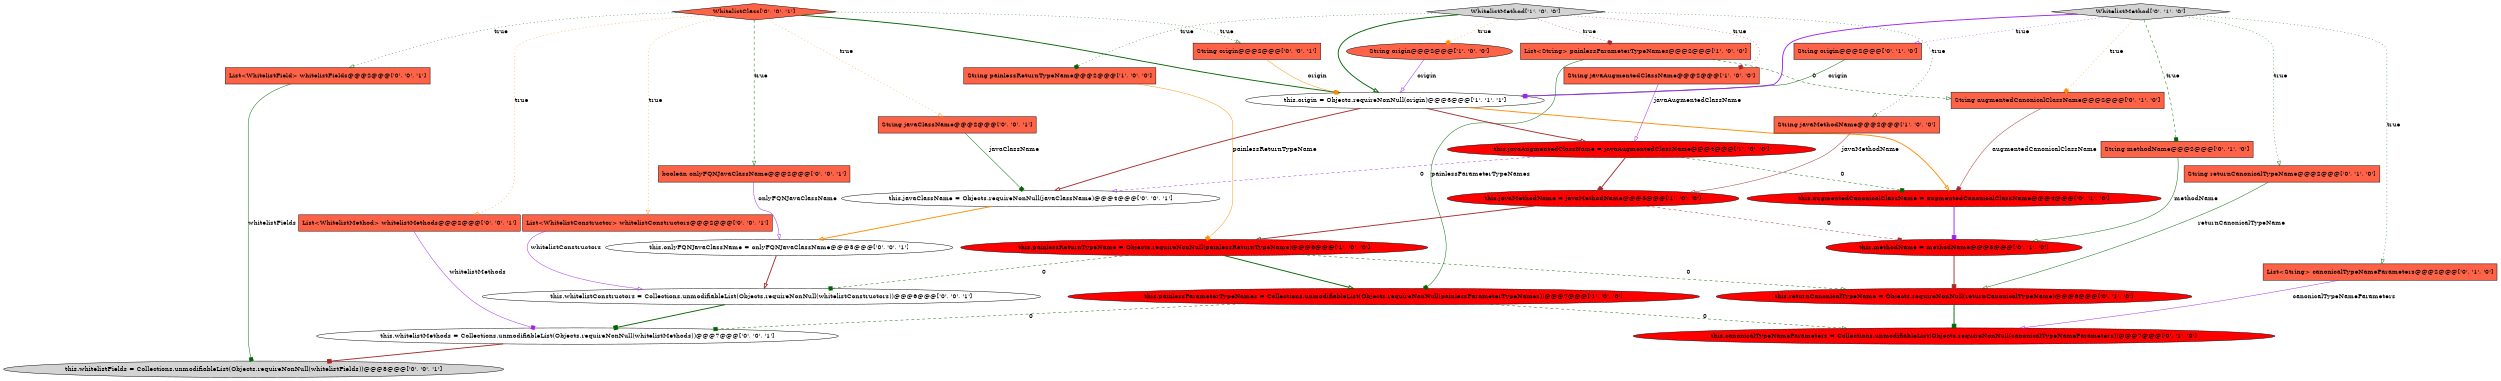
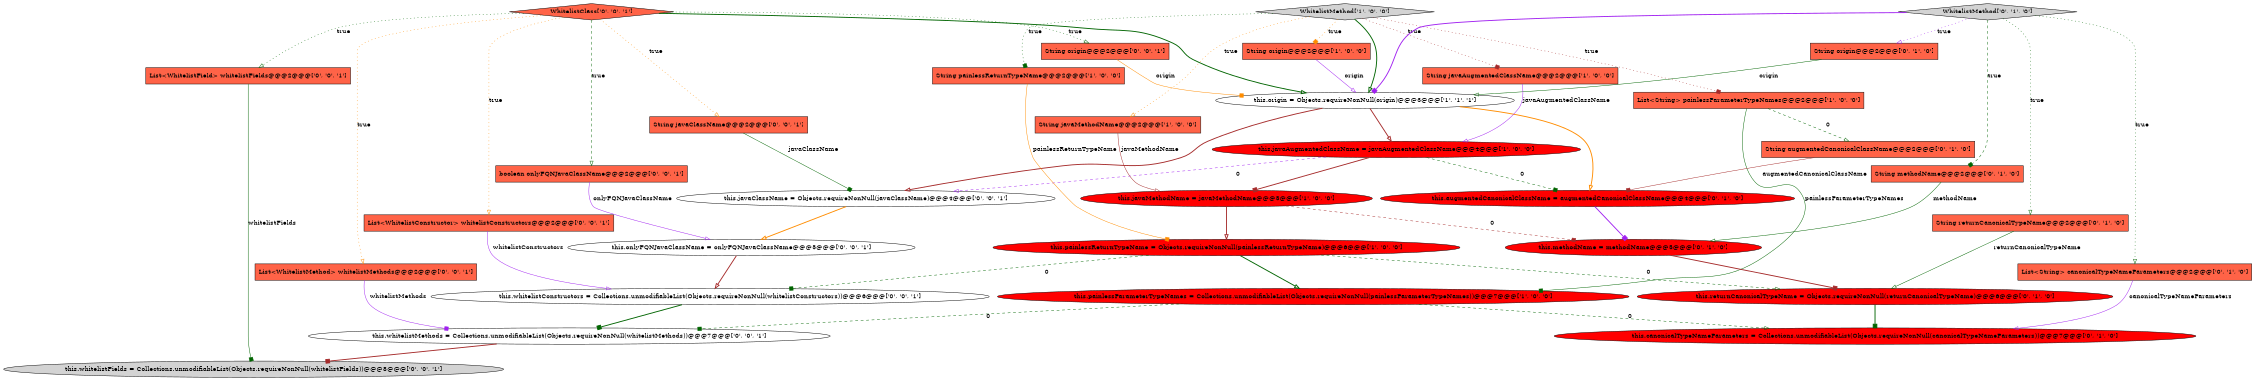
  digraph {
    node [fillcolor=tomato shape=box style=filled]
    edge [arrowhead=onormal color=darkgreen style=solid]
    n1 [label="List<String> painlessParameterTypeNames@@@2@@@['1', '0', '0']"]
    n2 [label="String augmentedCanonicalClassName@@@2@@@['0', '1', '0']"]
    n3 [fillcolor=red label="this.painlessParameterTypeNames = Collections.unmodifiableList(Objects.requireNonNull(painlessParameterTypeNames))@@@7@@@['1', '0', '0']" shape=ellipse]
    n4 [fillcolor=red label="this.augmentedCanonicalClassName = augmentedCanonicalClassName@@@4@@@['0', '1', '0']" shape=ellipse]
    n5 [fillcolor=red label="this.canonicalTypeNameParameters = Collections.unmodifiableList(Objects.requireNonNull(canonicalTypeNameParameters))@@@7@@@['0', '1', '0']" shape=ellipse]
    n6 [fillcolor=white label="this.whitelistMethods = Collections.unmodifiableList(Objects.requireNonNull(whitelistMethods))@@@7@@@['0', '0', '1']" shape=ellipse]
    n7 [fillcolor=red label="this.javaMethodName = javaMethodName@@@5@@@['1', '0', '0']" shape=ellipse]
    n8 [fillcolor=red label="this.painlessReturnTypeName = Objects.requireNonNull(painlessReturnTypeName)@@@6@@@['1', '0', '0']" shape=ellipse]
    n9 [fillcolor=red label="this.methodName = methodName@@@5@@@['0', '1', '0']" shape=ellipse]
    n10 [fillcolor=white label="this.whitelistConstructors = Collections.unmodifiableList(Objects.requireNonNull(whitelistConstructors))@@@6@@@['0', '0', '1']" shape=ellipse]
    n11 [fillcolor=red label="this.returnCanonicalTypeName = Objects.requireNonNull(returnCanonicalTypeName)@@@6@@@['0', '1', '0']" shape=ellipse]
-   n12 [label="String origin@@@2@@@['1', '0', '0']" shape=ellipse]
+   n12 [label="String origin@@@2@@@['1', '0', '0']"]
    n13 [fillcolor=white label="this.origin = Objects.requireNonNull(origin)@@@3@@@['1', '1', '1']" shape=ellipse]
    n14 [fillcolor=red label="this.javaAugmentedClassName = javaAugmentedClassName@@@4@@@['1', '0', '0']" shape=ellipse]
    n15 [fillcolor=white label="this.javaClassName = Objects.requireNonNull(javaClassName)@@@4@@@['0', '0', '1']" shape=ellipse]
    n16 [label="String origin@@@2@@@['0', '1', '0']"]
    n17 [label="String javaAugmentedClassName@@@2@@@['1', '0', '0']"]
    n18 [label="String methodName@@@2@@@['0', '1', '0']"]
    n19 [fillcolor=lightgray label="this.whitelistFields = Collections.unmodifiableList(Objects.requireNonNull(whitelistFields))@@@8@@@['0', '0', '1']" shape=ellipse]
    n20 [fillcolor=white label="this.onlyFQNJavaClassName = onlyFQNJavaClassName@@@5@@@['0', '0', '1']" shape=ellipse]
    n21 [fillcolor=lightgray label="WhitelistMethod['1', '0', '0']" shape=diamond]
    n22 [label="String javaMethodName@@@2@@@['1', '0', '0']"]
    n23 [label="String painlessReturnTypeName@@@2@@@['1', '0', '0']"]
    n24 [label="WhitelistClass['0', '0', '1']" shape=diamond]
    n25 [label="String javaClassName@@@2@@@['0', '0', '1']"]
    n26 [label="List<WhitelistConstructor> whitelistConstructors@@@2@@@['0', '0', '1']"]
    n27 [label="boolean onlyFQNJavaClassName@@@2@@@['0', '0', '1']"]
    n28 [label="String origin@@@2@@@['0', '0', '1']"]
    n29 [label="List<WhitelistMethod> whitelistMethods@@@2@@@['0', '0', '1']"]
    n30 [label="List<WhitelistField> whitelistFields@@@2@@@['0', '0', '1']"]
    n31 [fillcolor=lightgray label="WhitelistMethod['0', '1', '0']" shape=diamond]
    n32 [label="List<String> canonicalTypeNameParameters@@@2@@@['0', '1', '0']"]
    n33 [label="String returnCanonicalTypeName@@@2@@@['0', '1', '0']"]
    n1 -> n2 [label=0 style=dashed]
    n1 -> n3 [arrowhead=box label=painlessParameterTypeNames]
    n2 -> n4 [arrowhead=box color=brown label=augmentedCanonicalClassName]
    n3 -> n5 [label=0 style=dashed]
    n3 -> n6 [arrowhead=box label=0 style=dashed]
    n4 -> n9 [arrowhead=box color=purple style=bold]
    n6 -> n19 [arrowhead=box color=brown style=bold]
    n7 -> n8 [color=brown style=bold]
    n7 -> n9 [arrowhead=box color=brown label=0 style=dashed]
    n8 -> n3 [style=bold]
    n8 -> n10 [arrowhead=box label=0 style=dashed]
    n8 -> n11 [label=0 style=dashed]
    n9 -> n11 [arrowhead=box color=brown style=bold]
    n10 -> n6 [arrowhead=box style=bold]
    n11 -> n5 [arrowhead=box style=bold]
    n12 -> n13 [color=purple label=origin]
    n13 -> n4 [color=darkorange style=bold]
    n13 -> n14 [color=brown style=bold]
    n13 -> n15 [color=brown style=bold]
    n14 -> n4 [arrowhead=box label=0 style=dashed]
    n14 -> n7 [arrowhead=box color=brown style=bold]
    n14 -> n15 [color=purple label=0 style=dashed]
    n15 -> n20 [color=darkorange style=bold]
    n16 -> n13 [label=origin]
    n17 -> n14 [color=purple label=javaAugmentedClassName]
    n18 -> n9 [label=methodName]
    n20 -> n10 [color=brown style=bold]
    n21 -> n1 [arrowhead=box color=brown label=true style=dotted]
    n21 -> n12 [arrowhead=box color=darkorange label=true style=dotted]
    n21 -> n13 [style=bold]
    n21 -> n17 [arrowhead=box color=brown label=true style=dotted]
-   n21 -> n22 [label=true style=dotted]
+   n21 -> n22 [color=darkorange label=true style=dotted]
    n21 -> n23 [arrowhead=box label=true style=dotted]
    n22 -> n7 [color=brown label=javaMethodName]
    n23 -> n8 [arrowhead=box color=darkorange label=painlessReturnTypeName]
    n24 -> n13 [style=bold]
    n24 -> n25 [color=darkorange label=true style=dotted]
    n24 -> n26 [color=darkorange label=true style=dotted]
    n24 -> n27 [label=true style=dashed]
    n24 -> n28 [label=true style=dotted]
    n24 -> n29 [color=darkorange label=true style=dotted]
    n24 -> n30 [label=true style=dotted]
    n25 -> n15 [arrowhead=box label=javaClassName]
    n26 -> n10 [color=purple label=whitelistConstructors]
    n27 -> n20 [color=purple label=onlyFQNJavaClassName]
    n28 -> n13 [arrowhead=box color=darkorange label=origin]
    n29 -> n6 [arrowhead=box color=purple label=whitelistMethods]
    n30 -> n19 [arrowhead=box label=whitelistFields]
-   n31 -> n2 [arrowhead=box color=darkorange label=true style=dotted]
    n31 -> n13 [arrowhead=box color=purple style=bold]
    n31 -> n16 [color=purple label=true style=dotted]
    n31 -> n18 [arrowhead=box label=true style=dashed]
    n31 -> n32 [label=true style=dotted]
    n31 -> n33 [label=true style=dotted]
    n32 -> n5 [color=purple label=canonicalTypeNameParameters]
    n33 -> n11 [label=returnCanonicalTypeName]
  }
